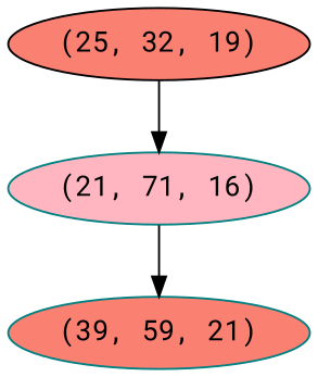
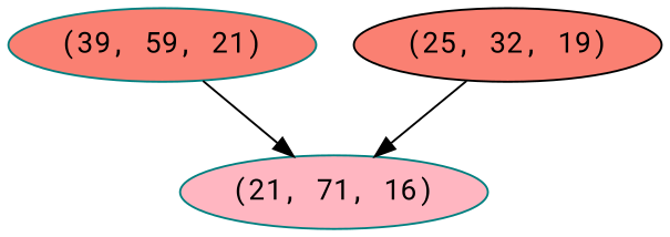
  digraph {
    fontname="Roboto Mono"
    node [color=teal fillcolor=salmon fontname="Roboto Mono" style=filled]
    edge [fontname="Roboto Mono"]
    "(21, 71, 16)" [fillcolor=lightpink]
    "(39, 59, 21)"
    "(25, 32, 19)" [color=black]
-   "(21, 71, 16)" -> "(39, 59, 21)"
+   "(39, 59, 21)" -> "(21, 71, 16)"
    "(25, 32, 19)" -> "(21, 71, 16)"
  }
